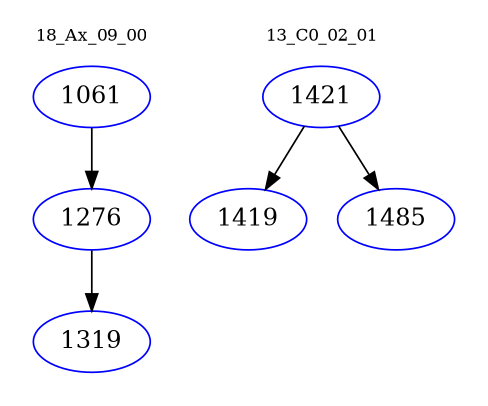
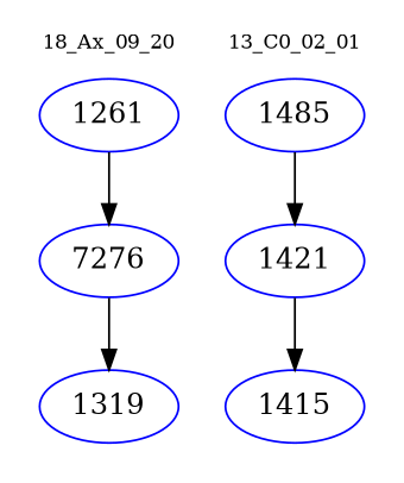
  digraph {
    node [color=blue]
    edge [color=black]
-   n1 [label=1276]
-   n2 [label=1061]
+   n1 [label=7276]
+   n2 [label=1261]
    n3 [label=1319]
    n4 [label=1421]
-   n5 [label=1419]
+   n5 [label=1415]
    n6 [label=1485]
    subgraph cluster_1 {
      color=white
      fontsize=10
-     label="18_Ax_09_00"
+     label="18_Ax_09_20"
      n1
      n2
      n3
    }
    subgraph cluster_2 {
      color=white
      fontsize=10
      label="13_C0_02_01"
      n4
      n5
      n6
    }
    n1 -> n3
    n2 -> n1
    n4 -> n5
-   n4 -> n6
+   n6 -> n4
  }
